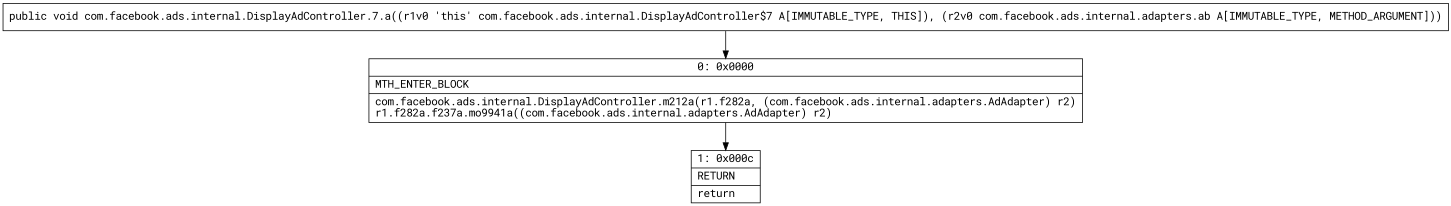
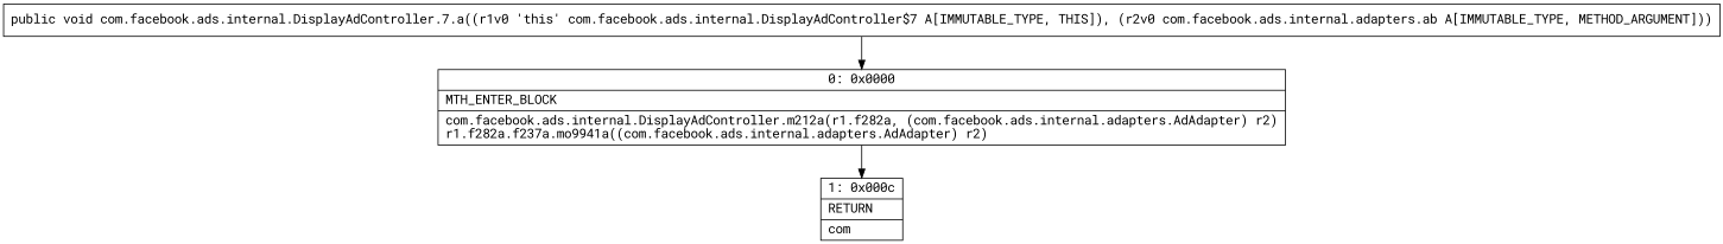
  digraph {
    fontname="Roboto Mono"
    node [shape=record fontname="Roboto Mono"]
    edge [fontname="Roboto Mono"]
    n1 [label="{0\:\ 0x0000|MTH_ENTER_BLOCK\l|com.facebook.ads.internal.DisplayAdController.m212a(r1.f282a, (com.facebook.ads.internal.adapters.AdAdapter) r2)\lr1.f282a.f237a.mo9941a((com.facebook.ads.internal.adapters.AdAdapter) r2)\l}"]
-   n2 [label="{1\:\ 0x000c|RETURN\l|return\l}"]
+   n2 [label="{1\:\ 0x000c|RETURN\l|com\l}"]
    n3 [label="{public void com.facebook.ads.internal.DisplayAdController.7.a((r1v0 'this' com.facebook.ads.internal.DisplayAdController$7 A[IMMUTABLE_TYPE, THIS]), (r2v0 com.facebook.ads.internal.adapters.ab A[IMMUTABLE_TYPE, METHOD_ARGUMENT])) }"]
    n1 -> n2
    n3 -> n1
  }
